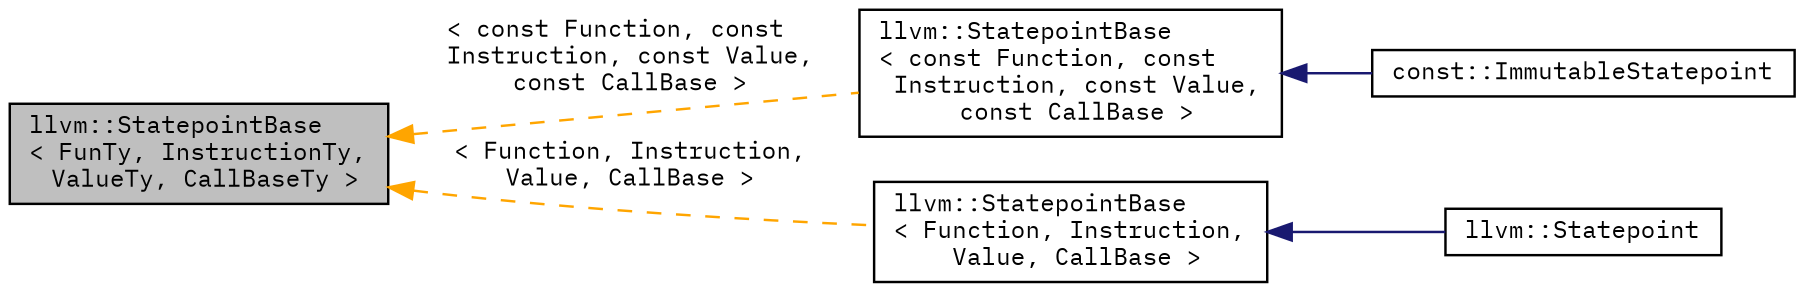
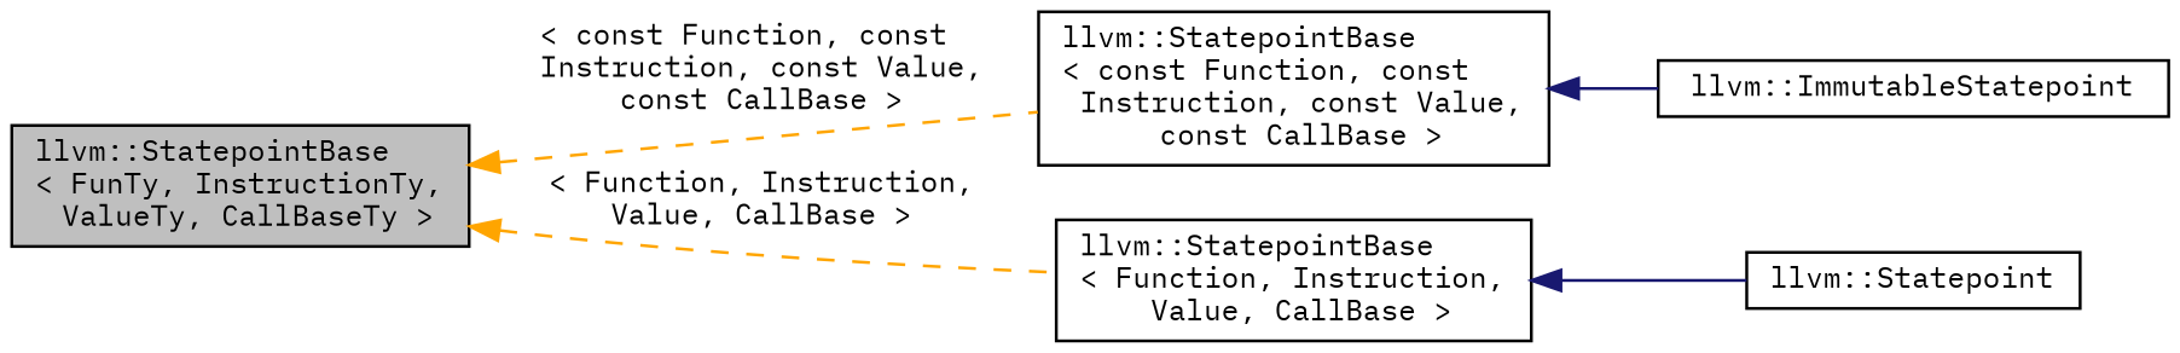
  digraph {
    rankdir=LR
    fontname="IBM Plex Mono"
    node [color=black fontname="IBM Plex Mono" fontsize=10 shape=box]
    edge [color=orange dir=back fontname="IBM Plex Mono" fontsize=10 labelfontname=Helvetica labelfontsize=10 style=dashed]
    n1 [fillcolor=grey75 fontcolor=black height=0.2 label="llvm::StatepointBase\l\< FunTy, InstructionTy,\l ValueTy, CallBaseTy \>" style=filled width=0.4]
    n2 [height=0.2 label="llvm::StatepointBase\l\< const Function, const\l Instruction, const Value,\l const CallBase \>" width=0.4]
    n3 [height=0.2 label="llvm::StatepointBase\l\< Function, Instruction,\l Value, CallBase \>" width=0.4]
-   n4 [height=0.2 label="const::ImmutableStatepoint" width=0.4]
+   n4 [height=0.2 label="llvm::ImmutableStatepoint" width=0.4]
    n5 [height=0.2 label="llvm::Statepoint" width=0.4]
    n1 -> n2 [label=" \< const Function, const\l Instruction, const Value,\l const CallBase \>"]
    n1 -> n3 [label=" \< Function, Instruction,\l Value, CallBase \>"]
    n2 -> n4 [color=midnightblue style=solid]
    n3 -> n5 [color=midnightblue style=solid]
  }
